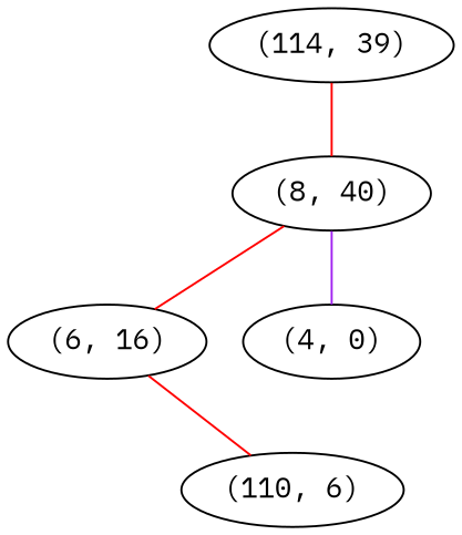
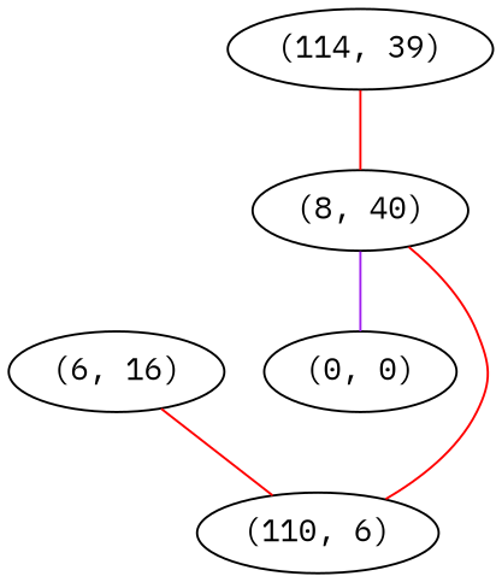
  graph {
    fontname="IBM Plex Mono"
    node [fontname="IBM Plex Mono"]
    edge [color=red fontname="IBM Plex Mono" weight=1]
    "(114, 39)"
    "(8, 40)"
    "(6, 16)"
-   "(0, 0)" [label="(4, 0)"]
+   "(0, 0)"
    "(110, 6)"
    "(114, 39)" -- "(8, 40)"
-   "(8, 40)" -- "(6, 16)"
+   "(8, 40)" -- "(110, 6)"
    "(8, 40)" -- "(0, 0)" [color=purple weight=4]
    "(6, 16)" -- "(110, 6)"
  }
